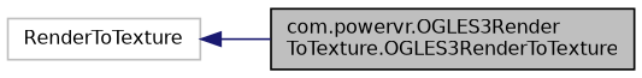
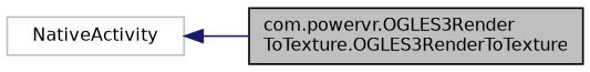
  digraph {
    rankdir=LR
    node [fontname=Helvetica fontsize=10 shape=record style=filled]
    n1 [color=black fillcolor=grey75 fontcolor=black height=0.2 label="com.powervr.OGLES3Render\lToTexture.OGLES3RenderToTexture" width=0.4]
-   n2 [color=grey75 fillcolor=white height=0.2 label=RenderToTexture width=0.4]
+   n2 [color=grey75 fillcolor=white height=0.2 label=NativeActivity width=0.4]
    n2 -> n1 [color=midnightblue dir=back fontname=Helvetica fontsize=10 labelfontname=Helvetica labelfontsize=10 style=solid]
  }
